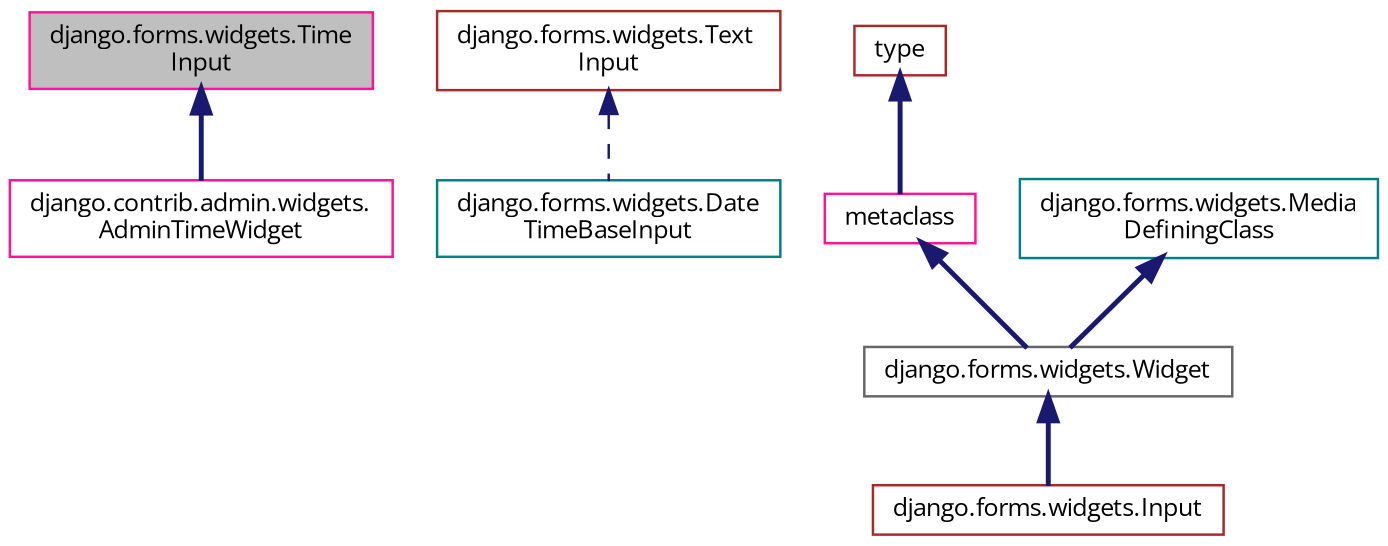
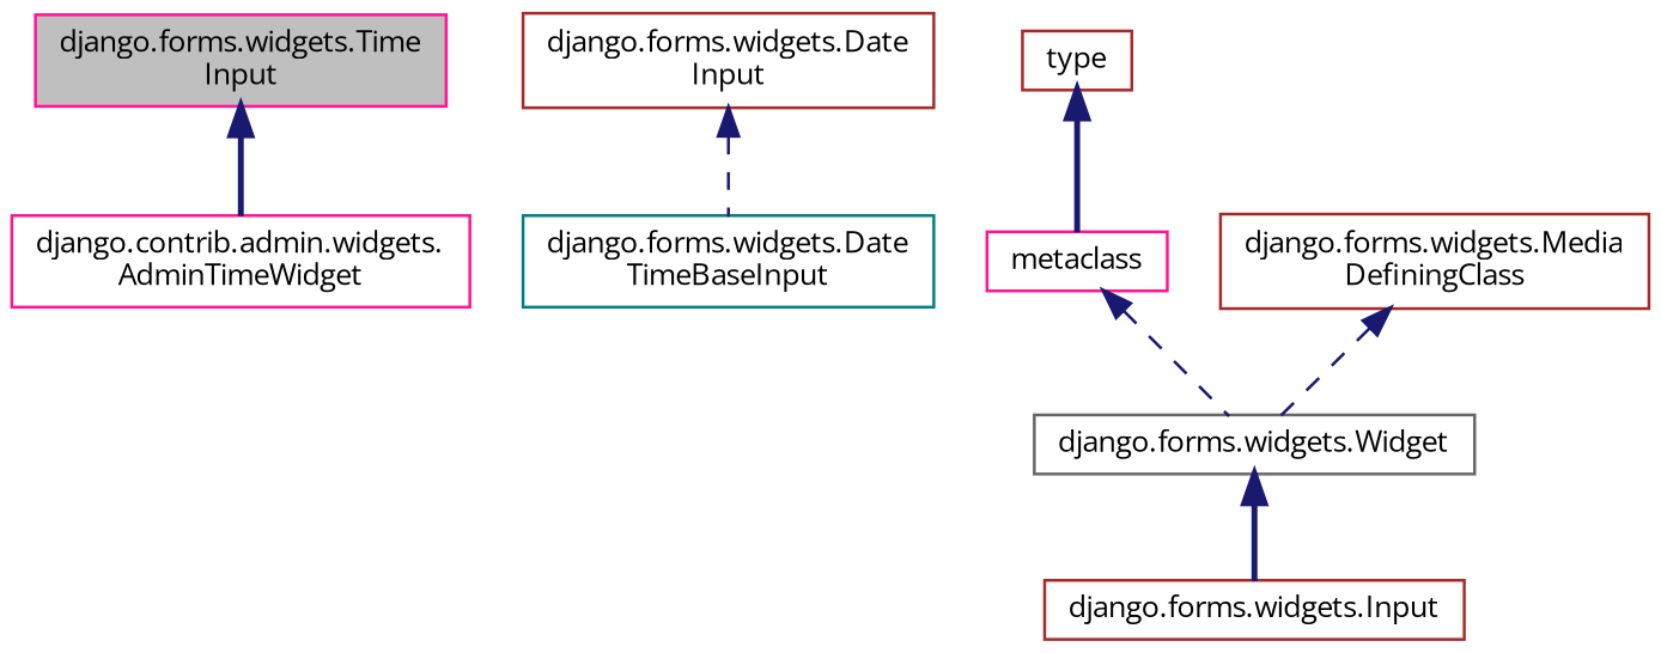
  digraph {
    fontname="Open Sans"
    node [color=deeppink fillcolor=white fontname="Open Sans" fontsize=10 shape=record style=filled]
    edge [color=midnightblue dir=back fontname="Open Sans" fontsize=10 labelfontname=Helvetica labelfontsize=10 style=bold]
    n1 [fillcolor=grey75 fontcolor=black height=0.2 label="django.forms.widgets.Time\lInput" width=0.4]
    n2 [height=0.2 label="django.contrib.admin.widgets.\lAdminTimeWidget" width=0.4]
    n3 [color=teal height=0.2 label="django.forms.widgets.Date\lTimeBaseInput" width=0.4]
-   n4 [color=brown height=0.2 label="django.forms.widgets.Text\lInput" width=0.4]
+   n4 [color=brown height=0.2 label="django.forms.widgets.Date\lInput" width=0.4]
    n5 [color=brown height=0.2 label="django.forms.widgets.Input" width=0.4]
    n6 [color=gray40 height=0.2 label="django.forms.widgets.Widget" width=0.4]
    n7 [height=0.2 label=metaclass width=0.4]
-   n8 [color=teal height=0.2 label="django.forms.widgets.Media\lDefiningClass" width=0.4]
+   n8 [color=brown height=0.2 label="django.forms.widgets.Media\lDefiningClass" width=0.4]
    n9 [color=brown height=0.2 label=type width=0.4]
    n1 -> n2
    n4 -> n3 [style=dashed]
    n6 -> n5
-   n7 -> n6
-   n8 -> n6
+   n7 -> n6 [style=dashed]
+   n8 -> n6 [style=dashed]
    n9 -> n7
  }
